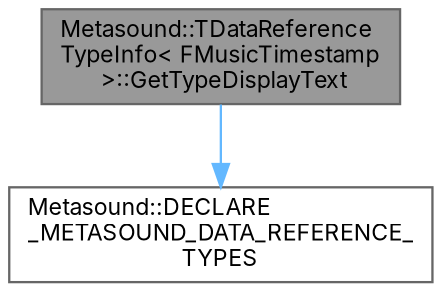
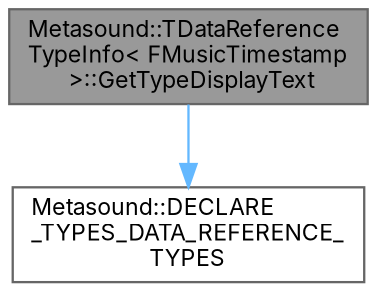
  digraph {
    rankdir=TB
    fontname=Inter
    node [fontname=Inter fontsize=10 shape=box style=filled]
    n1 [color=gray40 fillcolor=grey60 fontcolor=black height=0.2 label="Metasound::TDataReference\lTypeInfo\< FMusicTimestamp\l \>::GetTypeDisplayText" width=0.4]
-   n2 [color=grey40 fillcolor=white height=0.2 label="Metasound::DECLARE\l_METASOUND_DATA_REFERENCE_\lTYPES" width=0.4]
+   n2 [color=grey40 fillcolor=white height=0.2 label="Metasound::DECLARE\l_TYPES_DATA_REFERENCE_\lTYPES" width=0.4]
    n1 -> n2 [color=steelblue1 fontname=Inter fontsize=10 labelfontname=Helvetica labelfontsize=10 style=solid]
  }
